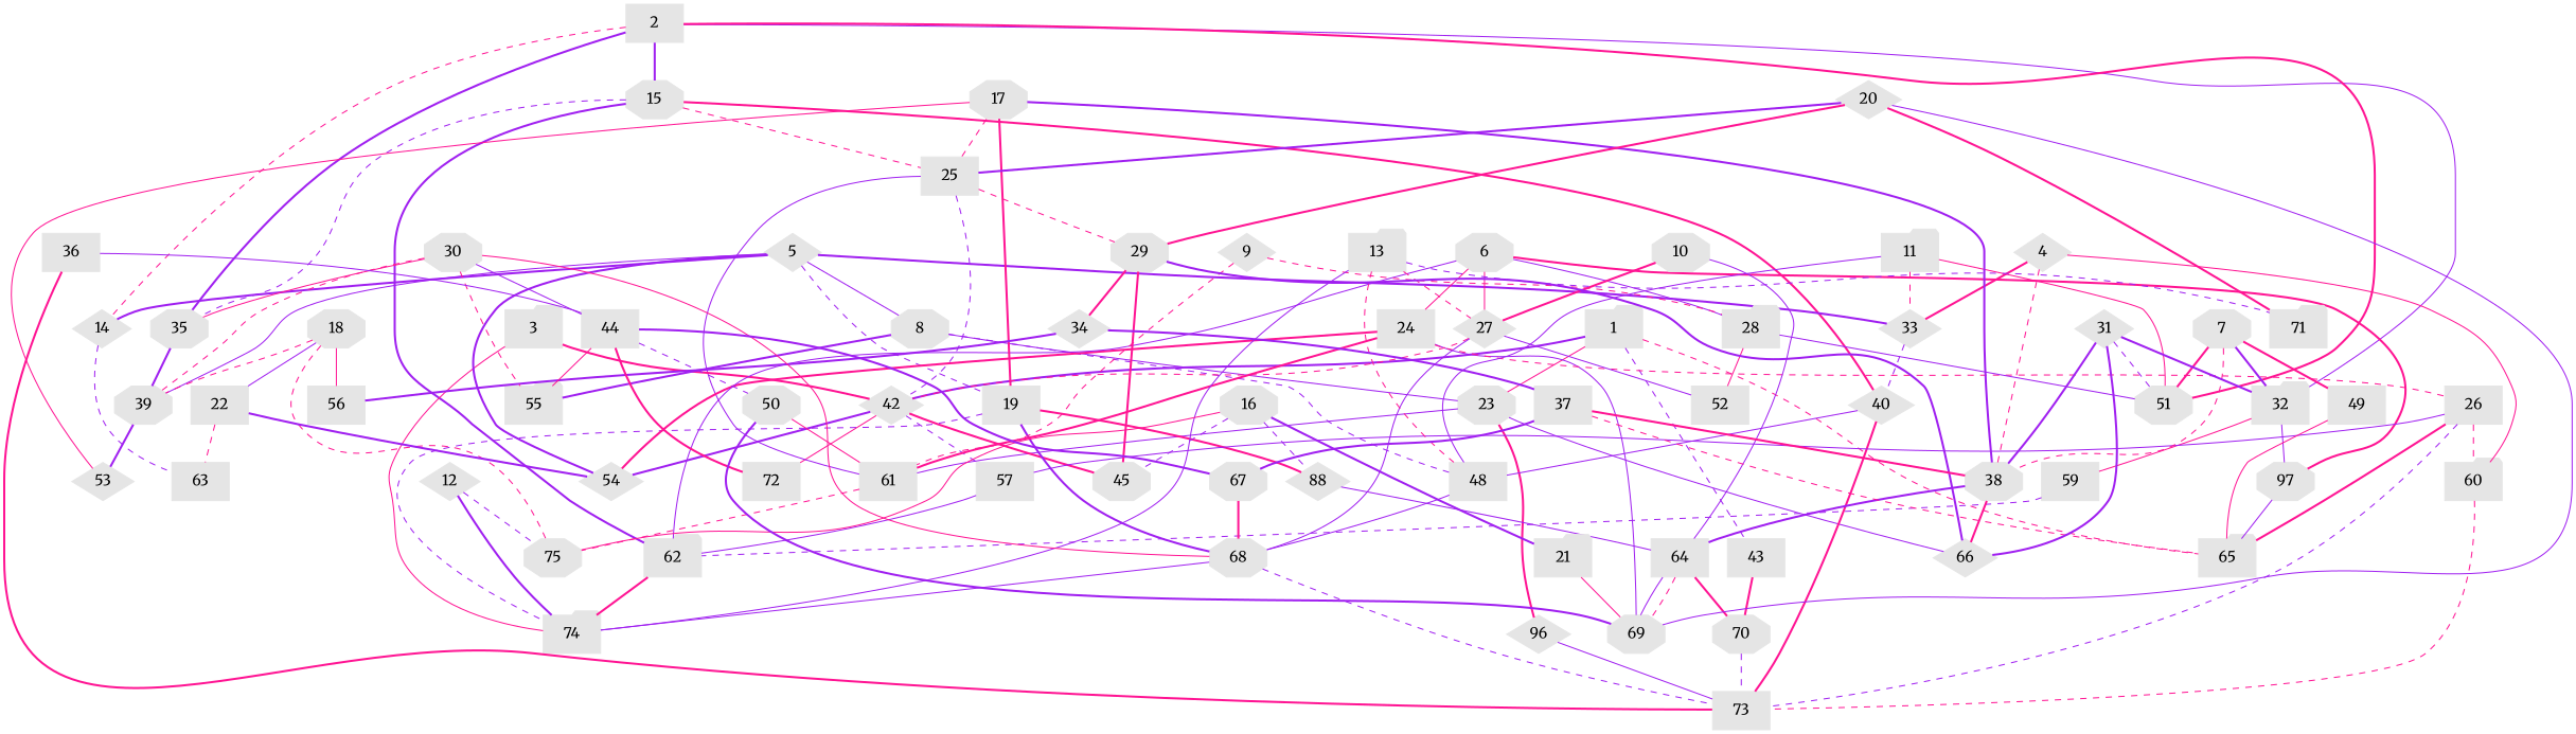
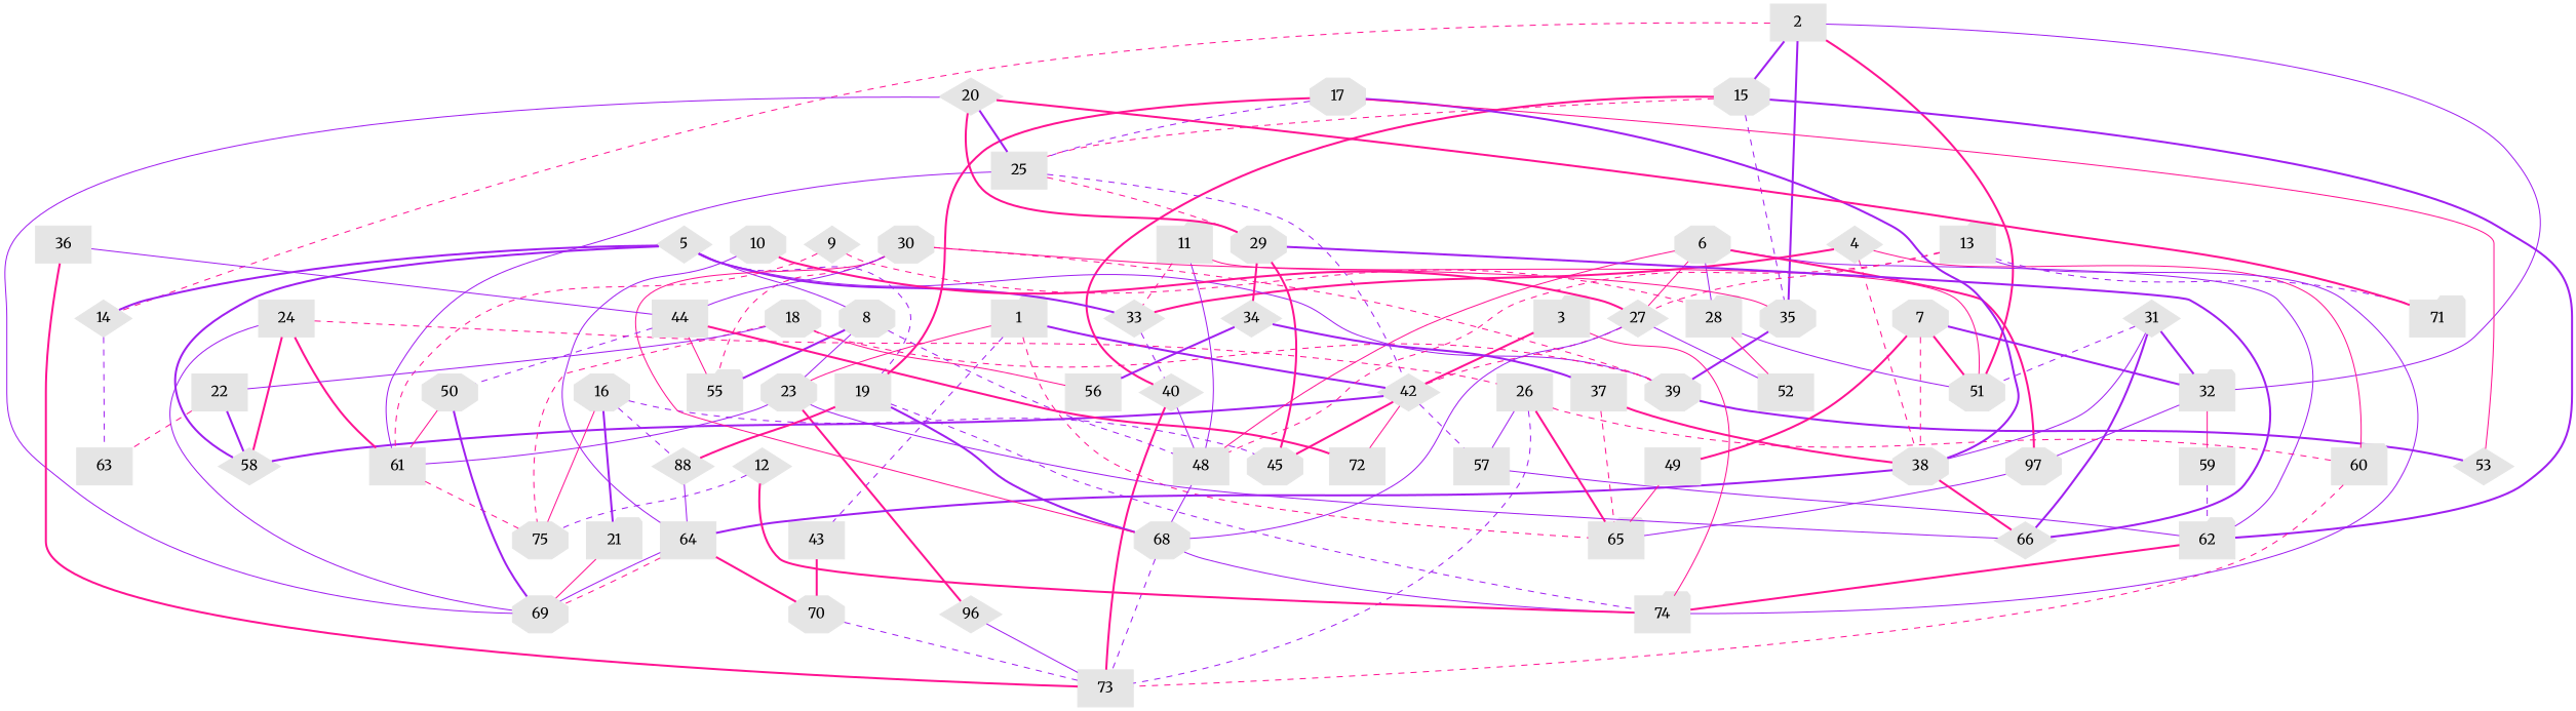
  graph {
    fontname=Merriweather
    node [color=gray90 fontname=Merriweather shape=octagon style=filled]
    edge [color=purple fontname=Merriweather style=bold]
    1 [shape=folder]
    23
    42 [shape=diamond]
    43 [shape=box]
    65 [shape=folder]
    61 [shape=box]
    n7 [label=96 shape=diamond]
    66 [shape=diamond]
-   54 [shape=diamond]
+   54 [shape=diamond label=58]
    45
    57 [shape=box]
    72 [shape=box]
    70
    2 [shape=box]
    14 [shape=diamond]
    15
    32 [shape=folder]
    35
    51
    63 [shape=box]
    62 [shape=folder]
    25 [shape=box]
    40 [shape=diamond]
    n24 [label=97]
    59 [shape=box]
    39
    3 [shape=folder]
    74 [shape=folder]
    4 [shape=diamond]
    33 [shape=diamond]
    38
    60 [shape=folder]
    64 [shape=box]
    73 [shape=box]
    5 [shape=diamond]
    8
    19 [shape=box]
    48 [shape=box]
    55 [shape=folder]
    n40 [label=88 shape=diamond]
    68
    53 [shape=diamond]
    24 [shape=box]
    6
    27 [shape=diamond]
    28 [shape=folder]
    69
    26 [shape=box]
    52 [shape=box]
    7
    49 [shape=box]
    9 [shape=diamond]
    75
    10
    11 [shape=folder]
    12 [shape=diamond]
    13 [shape=folder]
    71 [shape=folder]
    29
    16
    21 [shape=folder]
    17
    18
    22 [shape=box]
    56 [shape=box]
    20 [shape=diamond]
    34 [shape=diamond]
    37 [shape=box]
    30
    44 [shape=box]
-   67
    50
    31 [shape=diamond]
    36 [shape=box]
    1 -- 23 [color=deeppink style=solid]
    1 -- 42
    1 -- 43 [style=dashed]
    1 -- 65 [color=deeppink style=dashed]
    23 -- 61 [style=solid]
    23 -- n7 [color=deeppink]
    23 -- 66 [style=solid]
    42 -- 54
    42 -- 45 [color=deeppink]
    42 -- 57 [style=dashed]
    42 -- 72 [color=deeppink style=solid]
    43 -- 70 [color=deeppink]
    61 -- 75 [color=deeppink style=dashed]
    n7 -- 73 [style=solid]
    57 -- 62 [style=solid]
    70 -- 73 [style=dashed]
    2 -- 14 [color=deeppink style=dashed]
    2 -- 15
    2 -- 32 [style=solid]
    2 -- 35
    2 -- 51 [color=deeppink]
    14 -- 63 [style=dashed]
    15 -- 35 [style=dashed]
    15 -- 62
    15 -- 25 [color=deeppink style=dashed]
    15 -- 40 [color=deeppink]
    32 -- n24 [style=solid]
    32 -- 59 [color=deeppink style=solid]
    35 -- 39
    62 -- 74 [color=deeppink]
    25 -- 42 [style=dashed]
    25 -- 61 [style=solid]
    25 -- 29 [color=deeppink style=dashed]
    40 -- 73 [color=deeppink]
    40 -- 48 [style=solid]
    n24 -- 65 [style=solid]
    59 -- 62 [style=dashed]
    39 -- 53
    3 -- 42 [color=deeppink]
    3 -- 74 [color=deeppink style=solid]
    4 -- 33 [color=deeppink]
    4 -- 38 [color=deeppink style=dashed]
    4 -- 60 [color=deeppink style=solid]
    33 -- 40 [style=dashed]
    38 -- 66 [color=deeppink]
    38 -- 64
    60 -- 73 [color=deeppink style=dashed]
    64 -- 70 [color=deeppink]
    64 -- 69 [style=solid]
    64 -- 69 [color=deeppink style=dashed]
    5 -- 54
    5 -- 14
    5 -- 39 [style=solid]
    5 -- 33
    5 -- 8 [style=solid]
    5 -- 19 [style=dashed]
    8 -- 23 [style=solid]
    8 -- 48 [style=dashed]
    8 -- 55
    19 -- 74 [style=dashed]
    19 -- n40 [color=deeppink]
    19 -- 68
    48 -- 68 [style=solid]
    n40 -- 64 [style=solid]
    68 -- 74 [style=solid]
    68 -- 73 [style=dashed]
    24 -- 61 [color=deeppink]
    24 -- 54 [color=deeppink]
    24 -- 69 [style=solid]
    24 -- 26 [color=deeppink style=dashed]
    6 -- 62 [style=solid]
    6 -- n24 [color=deeppink]
-   6 -- 24 [color=deeppink style=solid]
+   6 -- 48 [color=deeppink style=solid]
    6 -- 27 [color=deeppink style=solid]
    6 -- 28 [style=solid]
    27 -- 42 [color=deeppink style=dashed]
    27 -- 68 [style=solid]
    27 -- 52 [style=solid]
    28 -- 51 [style=solid]
    28 -- 52 [color=deeppink style=solid]
    26 -- 65 [color=deeppink]
    26 -- 57 [style=solid]
    26 -- 60 [color=deeppink style=dashed]
    26 -- 73 [style=dashed]
    7 -- 32
    7 -- 51 [color=deeppink]
    7 -- 38 [color=deeppink style=dashed]
    7 -- 49 [color=deeppink]
    49 -- 65 [color=deeppink style=solid]
    9 -- 61 [color=deeppink style=dashed]
    9 -- 28 [color=deeppink style=dashed]
    10 -- 64 [style=solid]
    10 -- 27 [color=deeppink]
    11 -- 51 [color=deeppink style=solid]
    11 -- 33 [color=deeppink style=dashed]
    11 -- 48 [style=solid]
-   12 -- 74
+   12 -- 74 [color=deeppink]
    12 -- 75 [style=dashed]
    13 -- 74 [style=solid]
    13 -- 48 [color=deeppink style=dashed]
    13 -- 27 [color=deeppink style=dashed]
    13 -- 71 [style=dashed]
    29 -- 66
    29 -- 45 [color=deeppink]
    29 -- 34 [color=deeppink]
    16 -- 45 [style=dashed]
    16 -- n40 [style=dashed]
    16 -- 75 [color=deeppink style=solid]
    16 -- 21
    21 -- 69 [color=deeppink style=solid]
-   17 -- 25 [color=deeppink style=dashed]
+   17 -- 25 [style=dashed]
    17 -- 38
    17 -- 19 [color=deeppink]
    17 -- 53 [color=deeppink style=solid]
    18 -- 39 [color=deeppink style=dashed]
    18 -- 75 [color=deeppink style=dashed]
    18 -- 22 [style=solid]
    18 -- 56 [color=deeppink style=solid]
    22 -- 54
    22 -- 63 [color=deeppink style=dashed]
    20 -- 25
    20 -- 69 [style=solid]
    20 -- 71 [color=deeppink]
    20 -- 29 [color=deeppink]
    34 -- 56
    34 -- 37
    37 -- 65 [color=deeppink style=dashed]
    37 -- 38 [color=deeppink]
-   37 -- 67
    30 -- 35 [color=deeppink style=solid]
    30 -- 39 [color=deeppink style=dashed]
    30 -- 55 [color=deeppink style=dashed]
    30 -- 68 [color=deeppink style=solid]
    30 -- 44 [style=solid]
    44 -- 72 [color=deeppink]
    44 -- 55 [color=deeppink style=solid]
-   44 -- 67
    44 -- 50 [style=dashed]
-   67 -- 68 [color=deeppink]
    50 -- 61 [color=deeppink style=solid]
    50 -- 69
    31 -- 66
    31 -- 32
    31 -- 51 [style=dashed]
-   31 -- 38
+   31 -- 38 [style=solid]
    36 -- 73 [color=deeppink]
    36 -- 44 [style=solid]
  }
